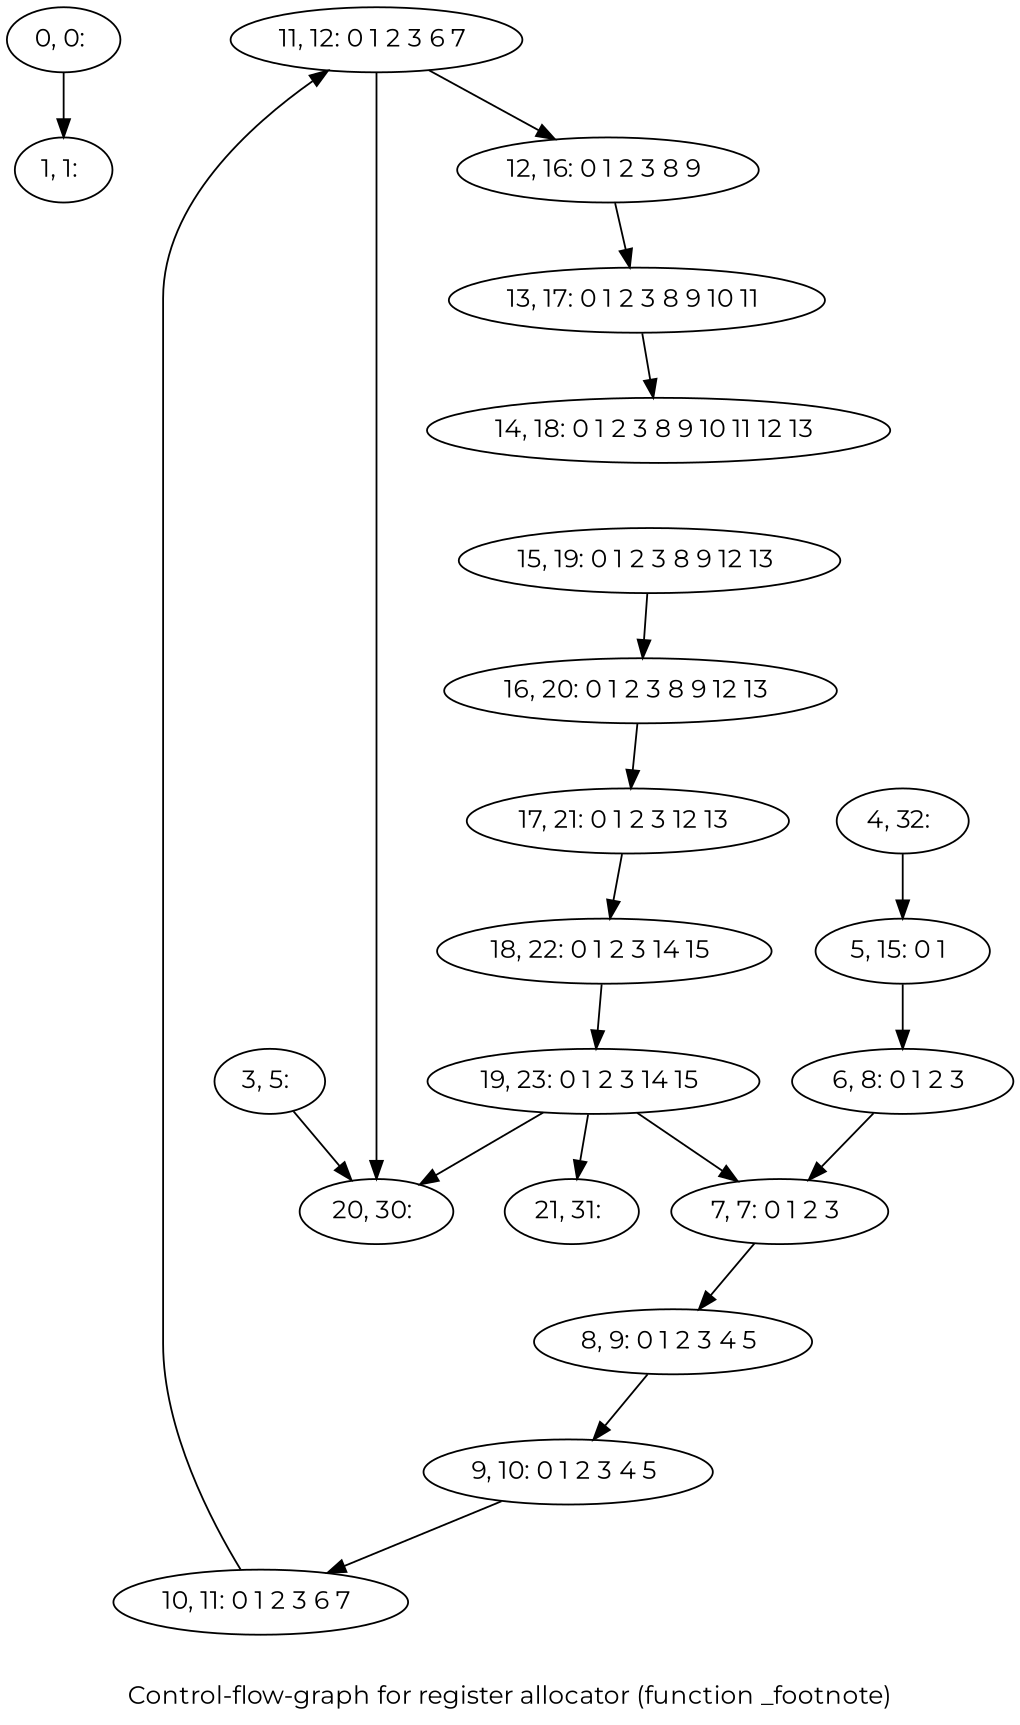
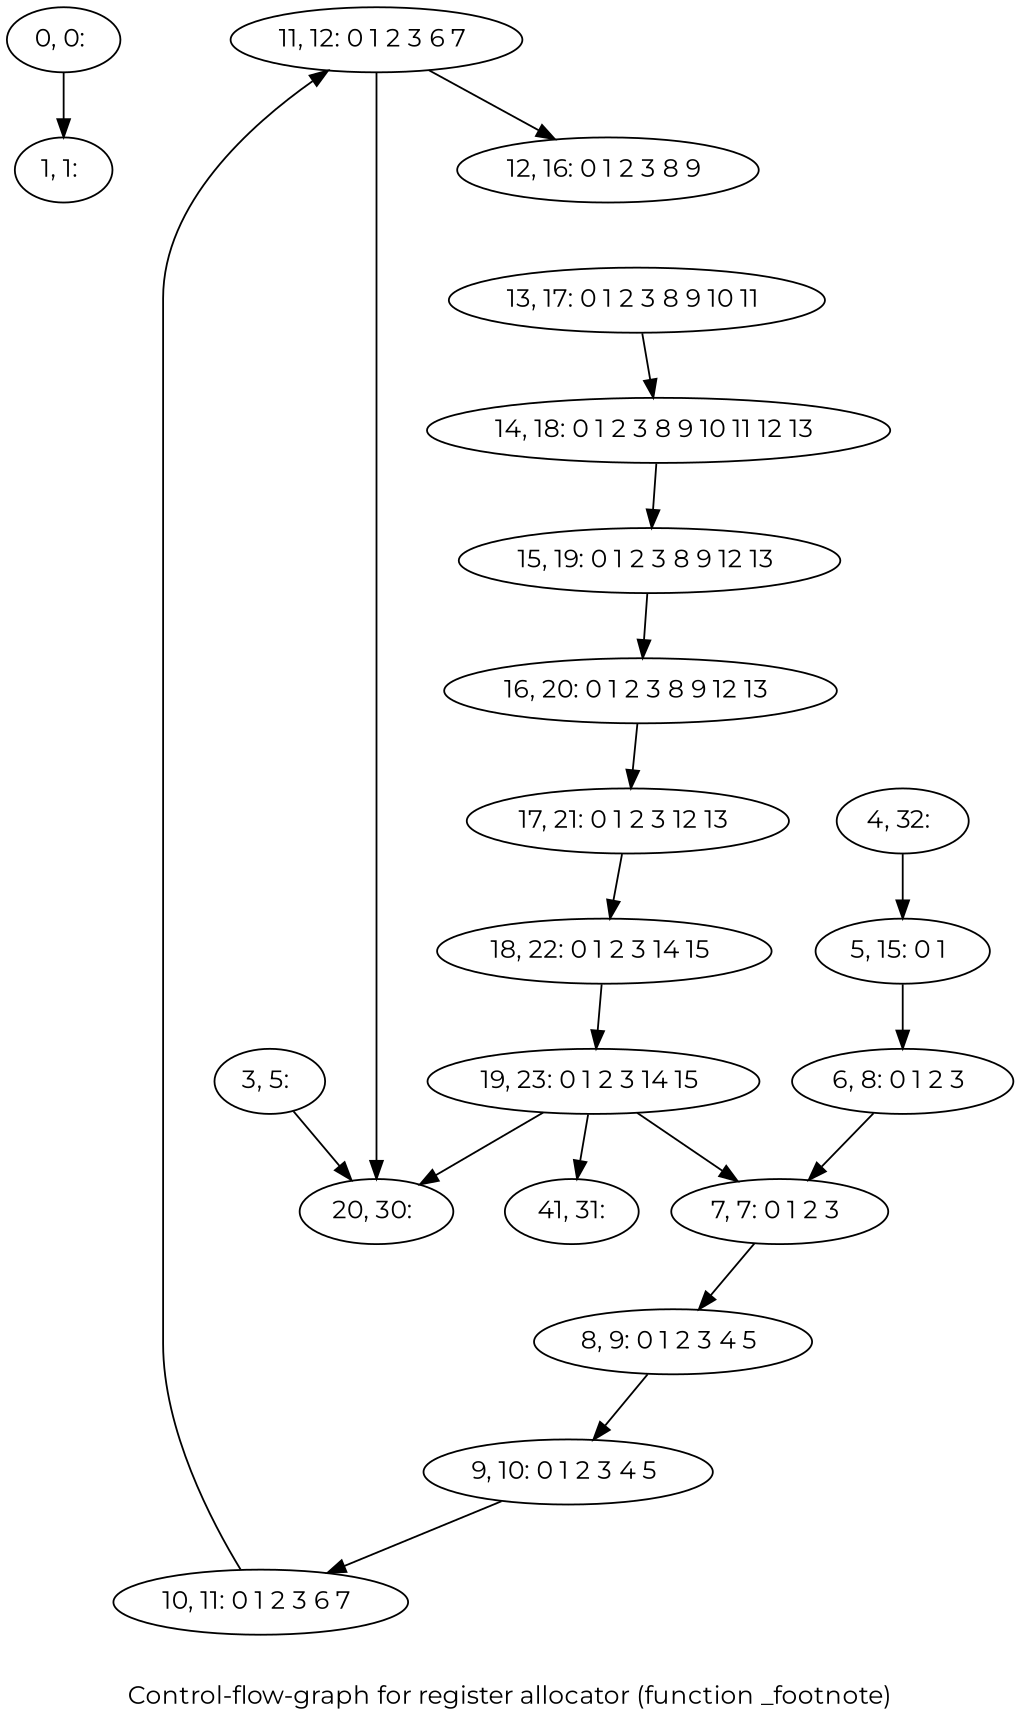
  digraph {
    fontname=Montserrat
    label="Control-flow-graph for register allocator (function _footnote)"
    node [fontname=Montserrat]
    edge [fontname=Montserrat]
    n1 [label="0, 0: "]
    n2 [label="1, 1: "]
    n3 [label="3, 5: "]
    n4 [label="20, 30: "]
    n5 [label="4, 32: "]
    n6 [label="5, 15: 0 1 "]
    n7 [label="6, 8: 0 1 2 3 "]
    n8 [label="7, 7: 0 1 2 3 "]
    n9 [label="8, 9: 0 1 2 3 4 5 "]
    n10 [label="9, 10: 0 1 2 3 4 5 "]
    n11 [label="10, 11: 0 1 2 3 6 7 "]
    n12 [label="11, 12: 0 1 2 3 6 7 "]
    n13 [label="12, 16: 0 1 2 3 8 9 "]
    n14 [label="13, 17: 0 1 2 3 8 9 10 11 "]
    n15 [label="14, 18: 0 1 2 3 8 9 10 11 12 13 "]
    n16 [label="15, 19: 0 1 2 3 8 9 12 13 "]
    n17 [label="16, 20: 0 1 2 3 8 9 12 13 "]
    n18 [label="17, 21: 0 1 2 3 12 13 "]
    n19 [label="18, 22: 0 1 2 3 14 15 "]
    n20 [label="19, 23: 0 1 2 3 14 15 "]
-   n21 [label="21, 31: "]
+   n21 [label="41, 31:"]
    n1 -> n2
    n3 -> n4
    n5 -> n6
    n6 -> n7
    n7 -> n8
    n8 -> n9
    n9 -> n10
    n10 -> n11
    n11 -> n12
    n12 -> n4
    n12 -> n13
-   n13 -> n14
    n14 -> n15
+   n15 -> n16
    n16 -> n17
    n17 -> n18
    n18 -> n19
    n19 -> n20
    n20 -> n4
    n20 -> n8
    n20 -> n21
  }
